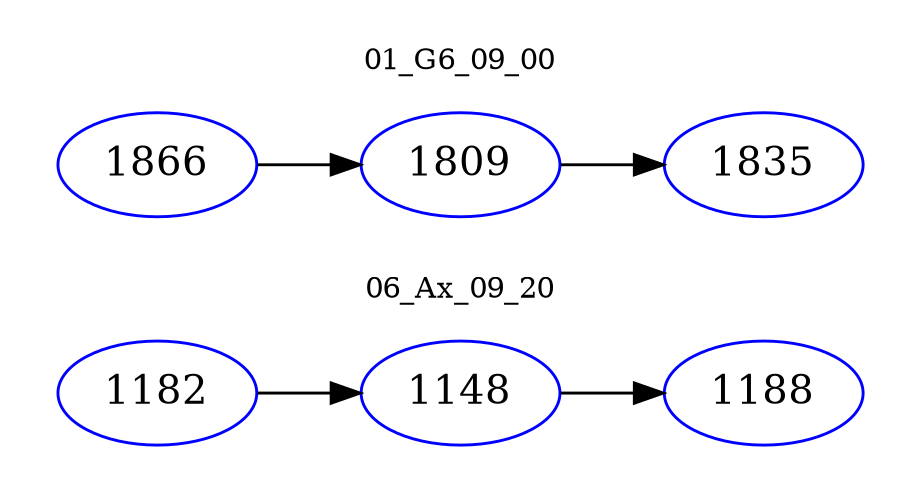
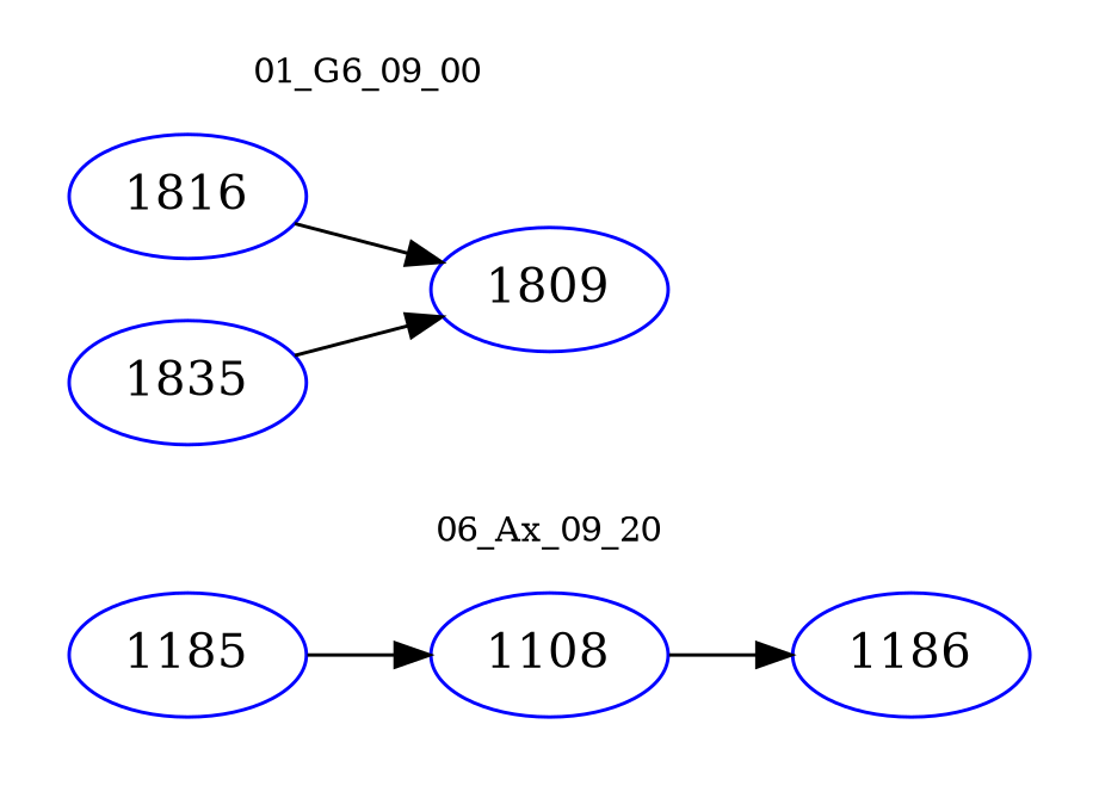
  digraph {
    rankdir=LR
    node [color=blue]
    edge [color=black]
-   n1 [label=1182]
-   n2 [label=1148]
-   n3 [label=1188]
-   n4 [label=1866]
+   n1 [label=1185]
+   n2 [label=1108]
+   n3 [label=1186]
+   n4 [label=1816]
    n5 [label=1809]
    n6 [label=1835]
    subgraph cluster_1 {
      color=white
      fontsize=10
      label="06_Ax_09_20"
      n1
      n2
      n3
    }
    subgraph cluster_2 {
      color=white
      fontsize=10
      label="01_G6_09_00"
      n4
      n5
      n6
    }
    n1 -> n2
    n2 -> n3
    n4 -> n5
-   n5 -> n6
+   n6 -> n5
  }
